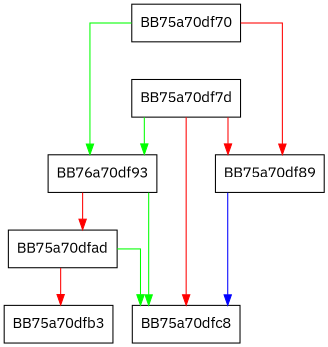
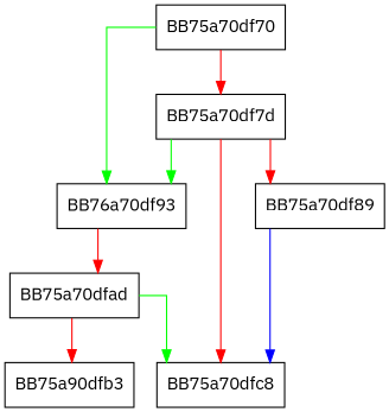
  digraph {
    fontname="IBM Plex Sans"
    splines=ortho
    node [fontname="IBM Plex Sans" shape=box]
    edge [color=red fontname="IBM Plex Sans"]
    n1 [label=BB76a70df93]
    BB75a70df70
    BB75a70df7d
    BB75a70dfc8
    BB75a70dfad
    BB75a70df89
-   BB75a70dfb3
-   n1 -> BB75a70dfc8 [color=green]
+   BB75a70dfb3 [label=BB75a90dfb3]
    n1 -> BB75a70dfad
    BB75a70df70 -> n1 [color=green]
-   BB75a70df70 -> BB75a70df89
+   BB75a70df70 -> BB75a70df7d
    BB75a70df7d -> n1 [color=green]
    BB75a70df7d -> BB75a70dfc8
    BB75a70df7d -> BB75a70df89
    BB75a70dfad -> BB75a70dfc8 [color=green]
    BB75a70dfad -> BB75a70dfb3
    BB75a70df89 -> BB75a70dfc8 [color=blue]
  }
